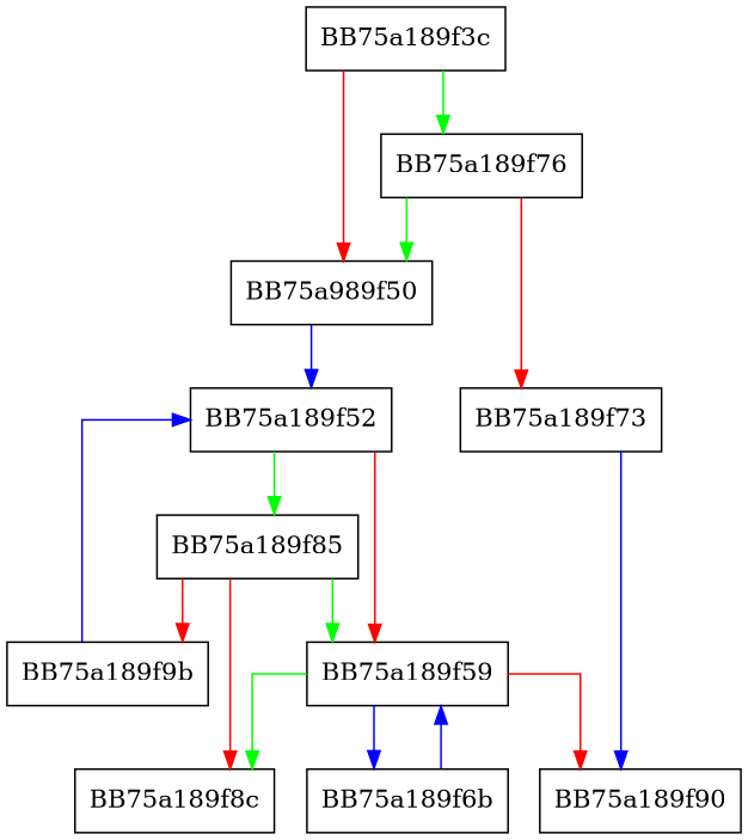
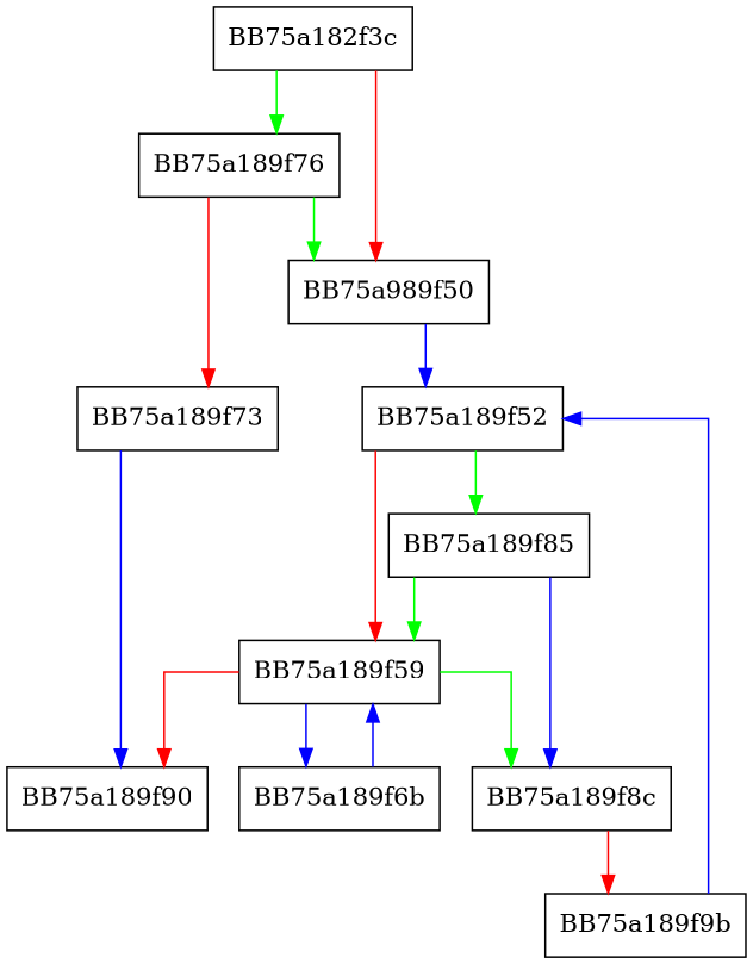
  digraph {
    splines=ortho
    node [shape=box]
    edge [color=red]
-   BB75a189f3c
+   BB75a189f3c [label=BB75a182f3c]
    BB75a189f76
    n3 [label=BB75a989f50]
    n4 [label=BB75a189f73]
    BB75a189f52
    n6 [label=BB75a189f90]
    BB75a189f85
    BB75a189f59
    BB75a189f8c
    BB75a189f6b
    BB75a189f9b
    BB75a189f3c -> BB75a189f76 [color=green]
    BB75a189f3c -> n3
    BB75a189f76 -> n3 [color=green]
    BB75a189f76 -> n4
    n3 -> BB75a189f52 [color=blue]
    n4 -> n6 [color=blue]
    BB75a189f52 -> BB75a189f85 [color=green]
    BB75a189f52 -> BB75a189f59
    BB75a189f85 -> BB75a189f59 [color=green]
-   BB75a189f85 -> BB75a189f8c
+   BB75a189f85 -> BB75a189f8c [color=blue]
    BB75a189f59 -> n6
    BB75a189f59 -> BB75a189f8c [color=green]
    BB75a189f59 -> BB75a189f6b [color=blue]
-   BB75a189f85 -> BB75a189f9b
+   BB75a189f8c -> BB75a189f9b
    BB75a189f6b -> BB75a189f59 [color=blue]
    BB75a189f9b -> BB75a189f52 [color=blue]
  }
